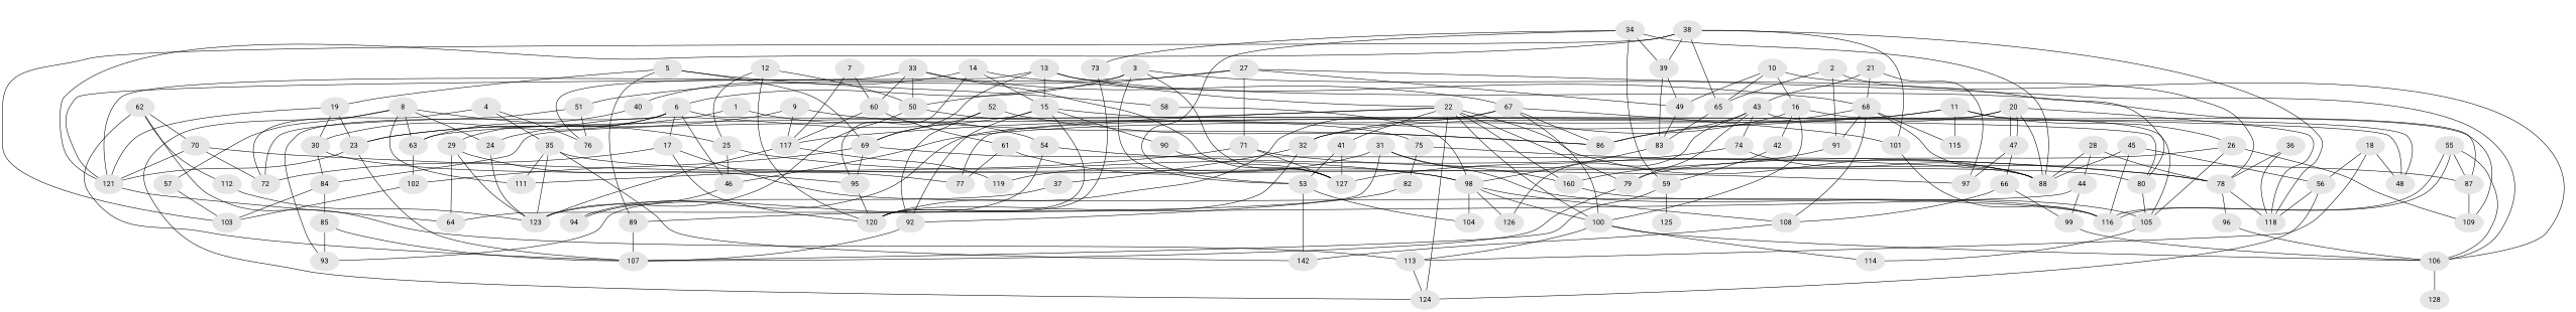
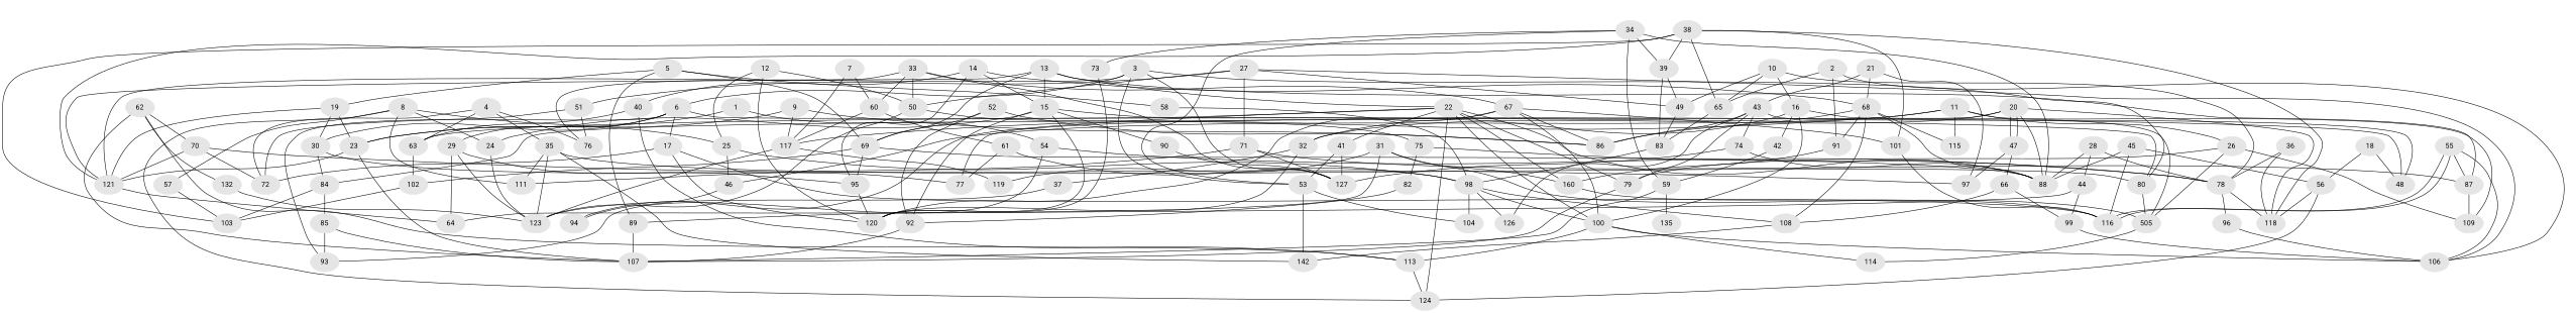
  graph {
    fontname=Roboto
    node [color=gray90 fontname=Roboto style=filled]
    edge [fontname=Roboto]
    1
    23
    54
    121
    107
    93
    78
    2
    65
    91
    106
    83
    n13 [label=160]
-   128
    3
    6
    53
    80
    127
    17
    29
    30
    46
    48
    24
    123
    n27 [label=142]
    104
-   105
+   105 [label=505]
    64
    4
    35
    63
    72
    76
    111
    102
    5
    19
    58
    69
    89
    98
    95
    88
    120
    116
    77
    84
    94
    7
    60
    117
    61
    119
    8
    25
    57
    124
    103
    9
    86
    10
    16
    49
    32
    42
    100
    118
    96
    11
    26
    109
    115
    79
    12
    50
    75
    13
    15
    22
    87
    90
    92
    41
    14
    40
    68
    113
    108
    37
    59
    114
    18
    56
    20
    47
    97
    66
    21
    43
    74
    126
    27
    51
    71
    28
    44
    99
    85
    31
    33
    67
    101
    34
    39
    73
-   125
+   125 [label=135]
    36
    38
    45
    82
    52
    55
    62
    70
-   112
+   112 [label=132]
    1 -- 23
    1 -- 54
    23 -- 121
    23 -- 107
    54 -- 93
    54 -- 78
    121 -- 64
    78 -- 118
    78 -- 96
    2 -- 65
    2 -- 91
    2 -- 106
    65 -- 83
    91 -- n13
-   106 -- 128
    83 -- 98
    n13 -- 116
    3 -- 121
    3 -- 6
    3 -- 53
    3 -- 80
    3 -- 127
    6 -- 93
    6 -- 17
    6 -- 29
    6 -- 30
-   6 -- 46
    6 -- 48
    53 -- n27
    53 -- 104
    80 -- 105
    17 -- 72
    17 -- 120
    17 -- 116
    29 -- 123
    29 -- 64
    29 -- 95
    30 -- 77
    30 -- 84
    46 -- 94
    24 -- 123
    105 -- 114
    4 -- 35
-   8 -- 63
+   4 -- 63
    4 -- 72
    4 -- 76
    35 -- 80
    35 -- 123
    35 -- n27
    35 -- 111
    63 -- 102
    102 -- 103
    5 -- 19
    5 -- 58
    5 -- 69
    5 -- 89
    19 -- 23
    19 -- 121
    19 -- 30
    58 -- 98
    69 -- 102
    69 -- 95
    69 -- 88
    89 -- 107
    98 -- 104
    98 -- 100
    98 -- 108
    98 -- 126
    95 -- 120
    84 -- 103
    84 -- 85
    7 -- 60
    7 -- 117
    60 -- 117
    60 -- 61
    117 -- 123
    117 -- 119
    61 -- 98
    61 -- 77
    8 -- 24
    8 -- 111
    8 -- 25
    8 -- 57
    8 -- 124
    25 -- 46
    25 -- 98
    57 -- 103
    9 -- 23
    9 -- 117
    9 -- 86
    10 -- 78
    10 -- 65
    10 -- 16
    10 -- 49
    16 -- 105
    16 -- 32
    16 -- 42
    16 -- 100
    49 -- 83
    32 -- 120
    32 -- 37
    42 -- 59
    100 -- 106
    100 -- 113
    100 -- 114
    96 -- 106
    11 -- 46
    11 -- 117
    11 -- 26
    11 -- 109
    11 -- 115
    26 -- 105
    26 -- 109
    26 -- 79
    79 -- 107
    12 -- 120
    12 -- 25
    12 -- 50
    50 -- 123
    50 -- 75
    75 -- 78
    75 -- 82
    13 -- 121
    13 -- 69
    13 -- 15
    13 -- 22
    13 -- 87
    15 -- 80
    15 -- 24
    15 -- 120
    15 -- 90
    15 -- 92
    22 -- n13
    22 -- 63
    22 -- 88
    22 -- 94
    22 -- 124
    22 -- 100
    22 -- 79
    22 -- 41
    87 -- 109
    90 -- 127
    92 -- 107
    41 -- 53
    41 -- 127
    14 -- 95
    14 -- 15
    14 -- 40
    14 -- 68
    40 -- 63
-   18 -- 113
+   40 -- 113
    68 -- 91
    68 -- 88
    68 -- 86
    68 -- 115
    68 -- 108
    113 -- 124
    108 -- n27
    37 -- 123
    59 -- 107
    59 -- 125
    18 -- 48
    18 -- 56
    56 -- 124
    56 -- 118
    20 -- 88
    20 -- 77
    20 -- 32
    20 -- 118
    20 -- 47
    20 -- 47
    47 -- 97
    47 -- 66
    66 -- 108
    66 -- 99
    21 -- 68
    21 -- 97
    21 -- 43
    43 -- 48
    43 -- 86
    43 -- 79
    43 -- 74
    43 -- 126
    74 -- 127
    74 -- 88
    27 -- 106
    27 -- 49
    27 -- 50
    27 -- 51
    27 -- 71
    51 -- 72
    51 -- 76
    71 -- 127
    71 -- 111
    71 -- 87
    28 -- 78
    28 -- 88
    28 -- 44
    44 -- 89
    44 -- 99
    99 -- 106
    85 -- 107
    85 -- 93
    31 -- n13
    31 -- 105
    31 -- 64
    31 -- 119
    33 -- 127
    33 -- 76
    33 -- 60
    33 -- 50
    33 -- 67
    67 -- 120
    67 -- 84
    67 -- 86
    67 -- 100
    67 -- 101
    101 -- 116
    34 -- 53
    34 -- 88
    34 -- 59
    34 -- 39
    34 -- 73
    39 -- 83
    39 -- 49
    73 -- 120
    36 -- 78
    36 -- 118
    38 -- 121
    38 -- 65
    38 -- 103
    38 -- 118
    38 -- 101
    38 -- 39
    45 -- 88
    45 -- 116
    45 -- 56
    82 -- 92
    52 -- 69
    52 -- 86
    52 -- 92
    55 -- 106
    55 -- 116
    55 -- 116
    55 -- 87
    62 -- 107
    62 -- 113
    62 -- 70
    62 -- 112
    70 -- 121
    70 -- 72
    70 -- 97
    112 -- 123
  }
